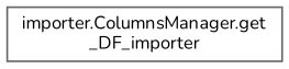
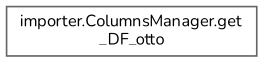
  digraph {
    rankdir=LR
    fontname=Nunito
-   n1 [color=grey40 fillcolor=white fontname=Nunito fontsize=10 height=0.2 label="importer.ColumnsManager.get\l_DF_importer" shape=box style=filled width=0.4]
+   n1 [color=grey40 fillcolor=white fontname=Nunito fontsize=10 height=0.2 label="importer.ColumnsManager.get\l_DF_otto" shape=box style=filled width=0.4]
  }
